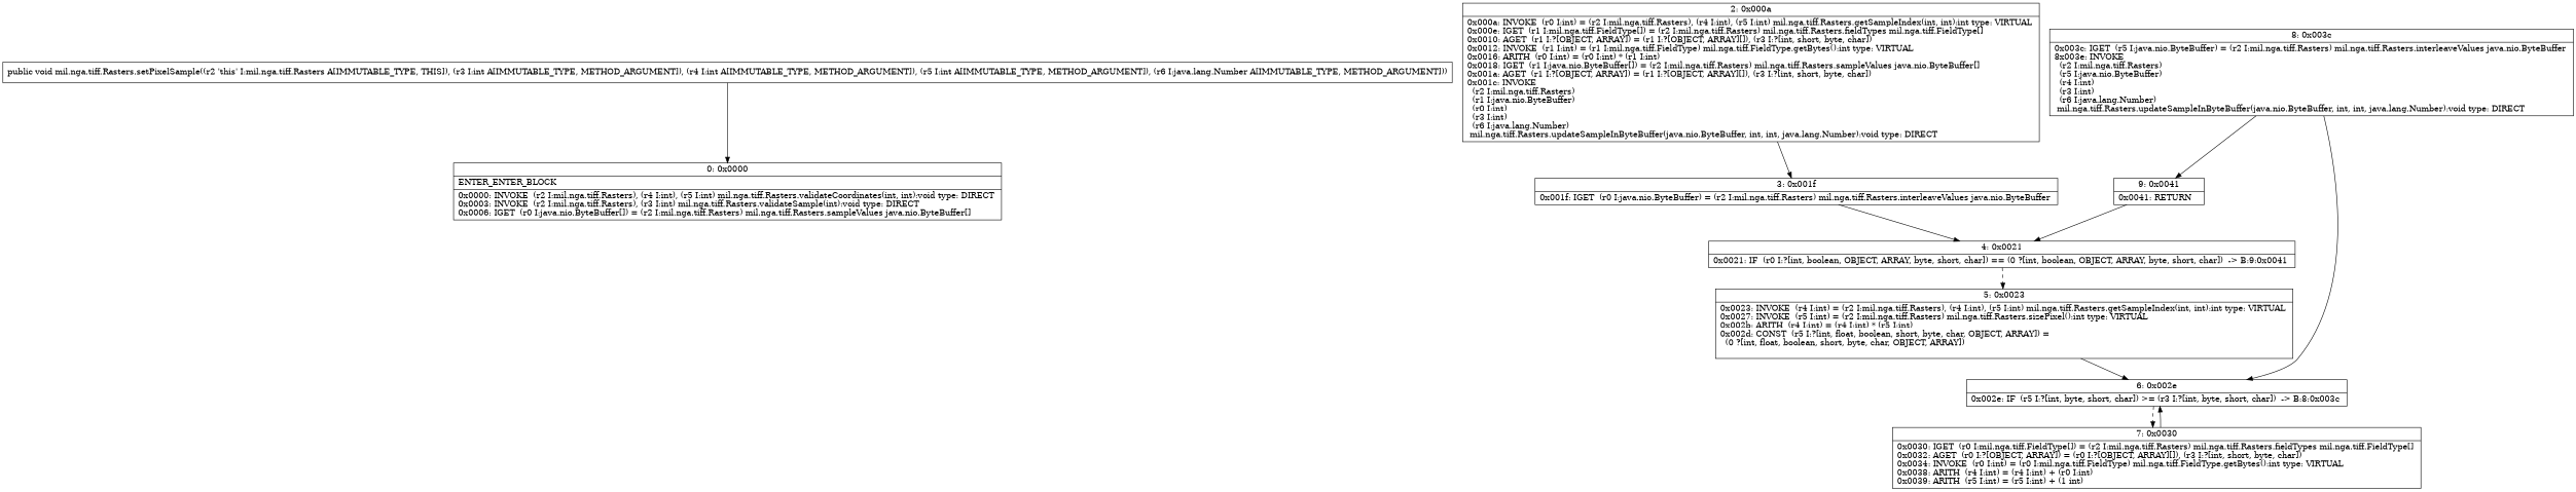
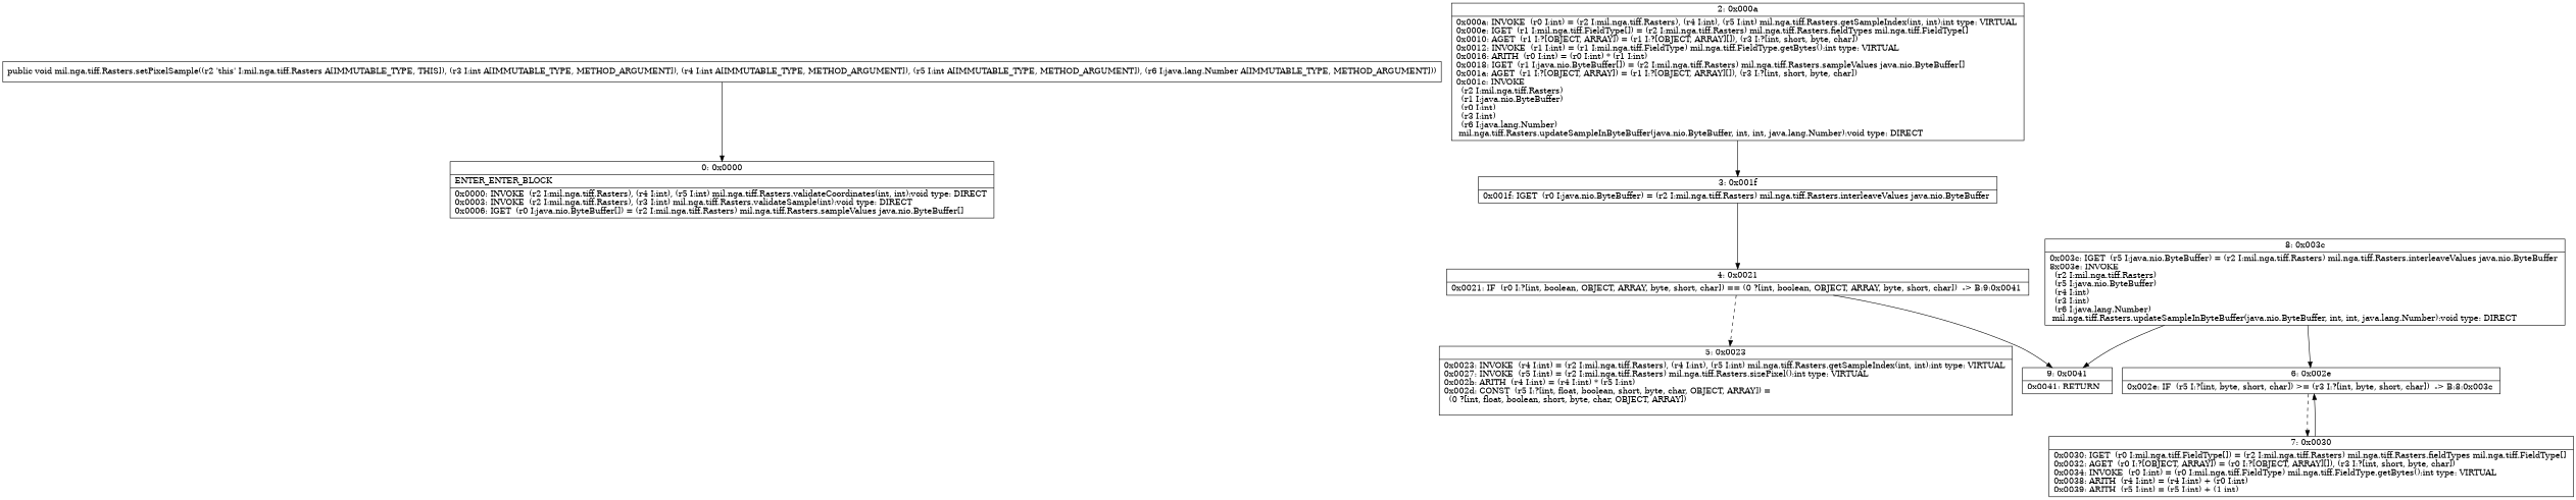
  digraph {
    node [shape=record]
    n1 [label="{0\:\ 0x0000|ENTER_ENTER_BLOCK\l|0x0000: INVOKE  (r2 I:mil.nga.tiff.Rasters), (r4 I:int), (r5 I:int) mil.nga.tiff.Rasters.validateCoordinates(int, int):void type: DIRECT \l0x0003: INVOKE  (r2 I:mil.nga.tiff.Rasters), (r3 I:int) mil.nga.tiff.Rasters.validateSample(int):void type: DIRECT \l0x0006: IGET  (r0 I:java.nio.ByteBuffer[]) = (r2 I:mil.nga.tiff.Rasters) mil.nga.tiff.Rasters.sampleValues java.nio.ByteBuffer[] \l}"]
    n2 [label="{2\:\ 0x000a|0x000a: INVOKE  (r0 I:int) = (r2 I:mil.nga.tiff.Rasters), (r4 I:int), (r5 I:int) mil.nga.tiff.Rasters.getSampleIndex(int, int):int type: VIRTUAL \l0x000e: IGET  (r1 I:mil.nga.tiff.FieldType[]) = (r2 I:mil.nga.tiff.Rasters) mil.nga.tiff.Rasters.fieldTypes mil.nga.tiff.FieldType[] \l0x0010: AGET  (r1 I:?[OBJECT, ARRAY]) = (r1 I:?[OBJECT, ARRAY][]), (r3 I:?[int, short, byte, char]) \l0x0012: INVOKE  (r1 I:int) = (r1 I:mil.nga.tiff.FieldType) mil.nga.tiff.FieldType.getBytes():int type: VIRTUAL \l0x0016: ARITH  (r0 I:int) = (r0 I:int) * (r1 I:int) \l0x0018: IGET  (r1 I:java.nio.ByteBuffer[]) = (r2 I:mil.nga.tiff.Rasters) mil.nga.tiff.Rasters.sampleValues java.nio.ByteBuffer[] \l0x001a: AGET  (r1 I:?[OBJECT, ARRAY]) = (r1 I:?[OBJECT, ARRAY][]), (r3 I:?[int, short, byte, char]) \l0x001c: INVOKE  \l  (r2 I:mil.nga.tiff.Rasters)\l  (r1 I:java.nio.ByteBuffer)\l  (r0 I:int)\l  (r3 I:int)\l  (r6 I:java.lang.Number)\l mil.nga.tiff.Rasters.updateSampleInByteBuffer(java.nio.ByteBuffer, int, int, java.lang.Number):void type: DIRECT \l}"]
    n3 [label="{3\:\ 0x001f|0x001f: IGET  (r0 I:java.nio.ByteBuffer) = (r2 I:mil.nga.tiff.Rasters) mil.nga.tiff.Rasters.interleaveValues java.nio.ByteBuffer \l}"]
    n4 [label="{4\:\ 0x0021|0x0021: IF  (r0 I:?[int, boolean, OBJECT, ARRAY, byte, short, char]) == (0 ?[int, boolean, OBJECT, ARRAY, byte, short, char])  \-\> B:9:0x0041 \l}"]
    n5 [label="{5\:\ 0x0023|0x0023: INVOKE  (r4 I:int) = (r2 I:mil.nga.tiff.Rasters), (r4 I:int), (r5 I:int) mil.nga.tiff.Rasters.getSampleIndex(int, int):int type: VIRTUAL \l0x0027: INVOKE  (r5 I:int) = (r2 I:mil.nga.tiff.Rasters) mil.nga.tiff.Rasters.sizePixel():int type: VIRTUAL \l0x002b: ARITH  (r4 I:int) = (r4 I:int) * (r5 I:int) \l0x002d: CONST  (r5 I:?[int, float, boolean, short, byte, char, OBJECT, ARRAY]) = \l  (0 ?[int, float, boolean, short, byte, char, OBJECT, ARRAY])\l \l}"]
    n6 [label="{9\:\ 0x0041|0x0041: RETURN   \l}"]
    n7 [label="{6\:\ 0x002e|0x002e: IF  (r5 I:?[int, byte, short, char]) \>= (r3 I:?[int, byte, short, char])  \-\> B:8:0x003c \l}"]
    n8 [label="{7\:\ 0x0030|0x0030: IGET  (r0 I:mil.nga.tiff.FieldType[]) = (r2 I:mil.nga.tiff.Rasters) mil.nga.tiff.Rasters.fieldTypes mil.nga.tiff.FieldType[] \l0x0032: AGET  (r0 I:?[OBJECT, ARRAY]) = (r0 I:?[OBJECT, ARRAY][]), (r3 I:?[int, short, byte, char]) \l0x0034: INVOKE  (r0 I:int) = (r0 I:mil.nga.tiff.FieldType) mil.nga.tiff.FieldType.getBytes():int type: VIRTUAL \l0x0038: ARITH  (r4 I:int) = (r4 I:int) + (r0 I:int) \l0x0039: ARITH  (r5 I:int) = (r5 I:int) + (1 int) \l}"]
    n9 [label="{8\:\ 0x003c|0x003c: IGET  (r5 I:java.nio.ByteBuffer) = (r2 I:mil.nga.tiff.Rasters) mil.nga.tiff.Rasters.interleaveValues java.nio.ByteBuffer \l8x003e: INVOKE  \l  (r2 I:mil.nga.tiff.Rasters)\l  (r5 I:java.nio.ByteBuffer)\l  (r4 I:int)\l  (r3 I:int)\l  (r6 I:java.lang.Number)\l mil.nga.tiff.Rasters.updateSampleInByteBuffer(java.nio.ByteBuffer, int, int, java.lang.Number):void type: DIRECT \l}"]
    n10 [label="{public void mil.nga.tiff.Rasters.setPixelSample((r2 'this' I:mil.nga.tiff.Rasters A[IMMUTABLE_TYPE, THIS]), (r3 I:int A[IMMUTABLE_TYPE, METHOD_ARGUMENT]), (r4 I:int A[IMMUTABLE_TYPE, METHOD_ARGUMENT]), (r5 I:int A[IMMUTABLE_TYPE, METHOD_ARGUMENT]), (r6 I:java.lang.Number A[IMMUTABLE_TYPE, METHOD_ARGUMENT])) }"]
    n2 -> n3
    n3 -> n4
    n4 -> n5 [style=dashed]
-   n6 -> n4
-   n5 -> n7
+   n4 -> n6
    n7 -> n8 [style=dashed]
    n8 -> n7
    n9 -> n6
    n9 -> n7
    n10 -> n1
  }
